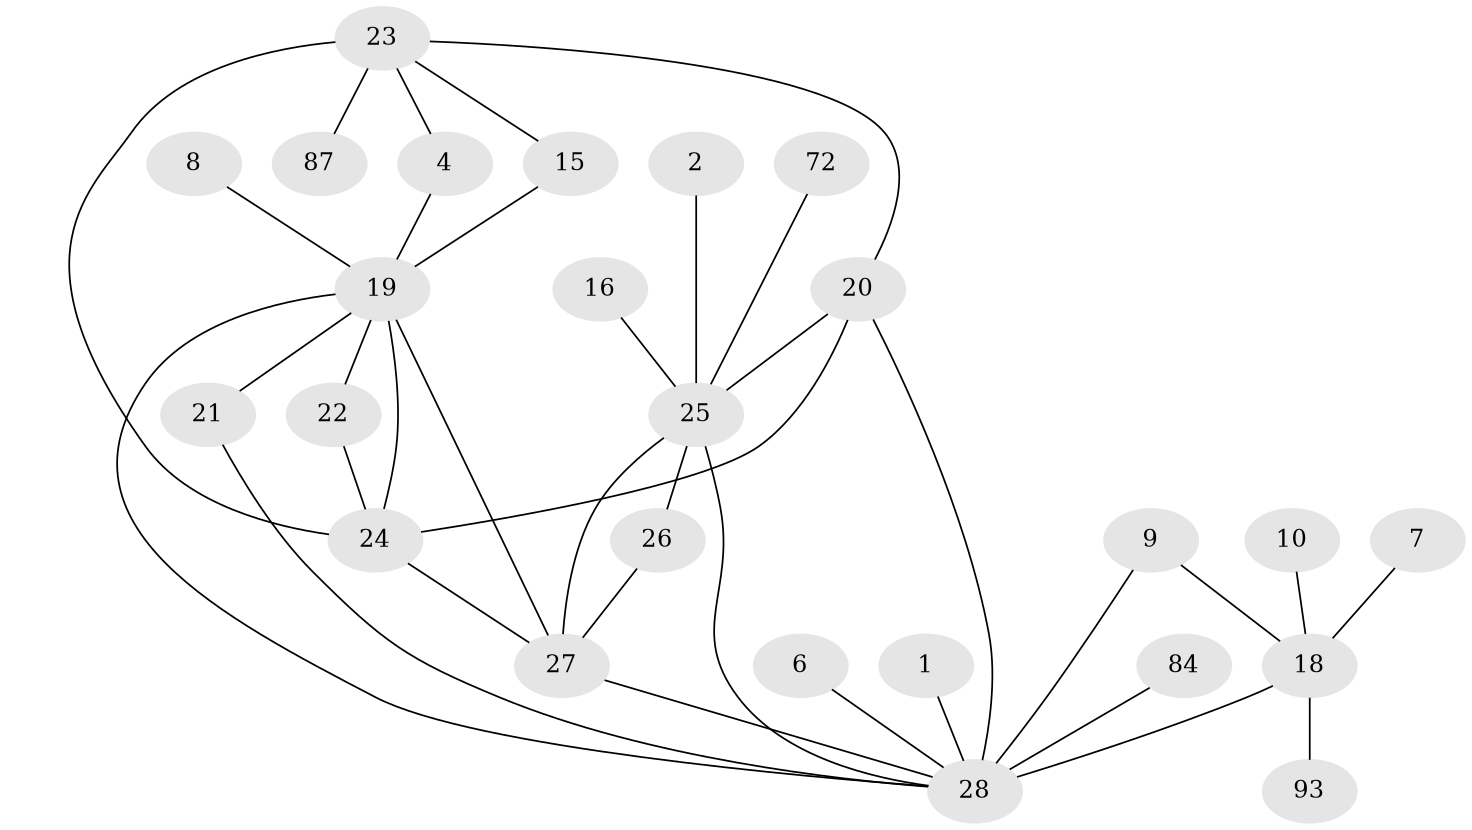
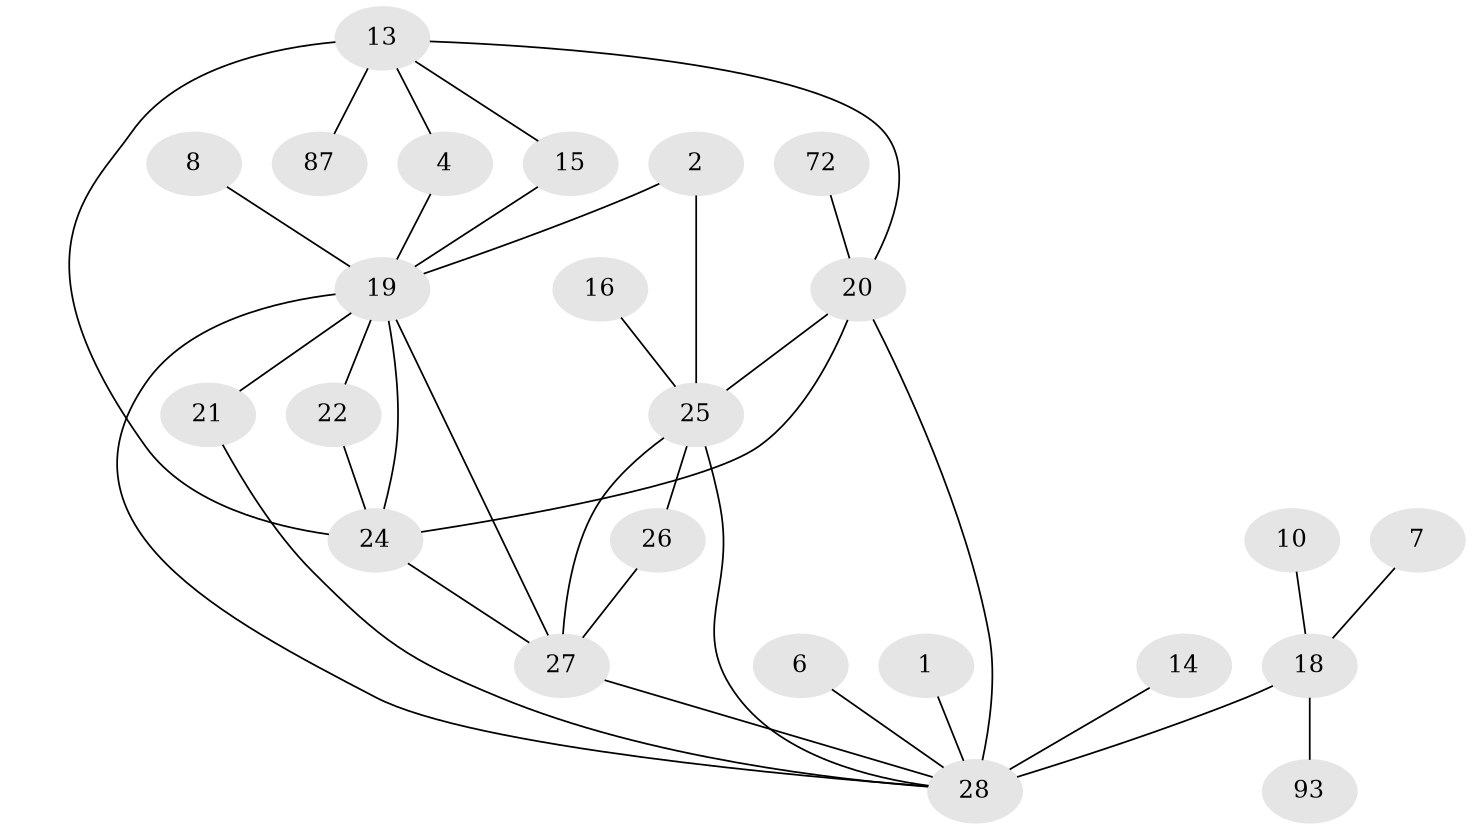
  graph {
    node [color=gray90 style=filled]
    edge [weight=1.0]
    1
    28
    2
    19
    25
    24
    21
    22
    27
    26
    n11 [label=87]
    4
    6
    7
    18
    n16 [label=93]
    8
-   9
    10
    n20 [label=72]
-   13 [label=23]
+   13
    15
    20
-   14 [label=84]
+   14
    16
    1 -- 28
+   2 -- 19
    2 -- 25
    19 -- 28
    19 -- 24
    19 -- 21
    19 -- 22 [weight=2.0]
    19 -- 27
    25 -- 28
    25 -- 27
    25 -- 26
    24 -- 27
    21 -- 28
    22 -- 24 [weight=2.0]
    27 -- 28
    26 -- 27
    4 -- 19
    6 -- 28
    7 -- 18
    18 -- 28 [weight=3.0]
    18 -- n16
    8 -- 19
-   9 -- 28
-   9 -- 18
    10 -- 18
-   n20 -- 25
+   n20 -- 20
    13 -- 24
    13 -- n11 [weight=2.0]
    13 -- 4
    13 -- 15
    13 -- 20
    15 -- 19
    20 -- 28
    20 -- 25
    20 -- 24
    14 -- 28
    16 -- 25
  }
